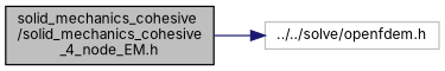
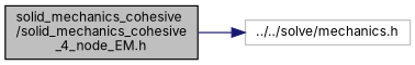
  digraph {
    rankdir=LR
    fontname=Inter
    node [fontname=Inter fontsize=10 shape=record style=filled]
    n1 [color=black fillcolor=grey75 fontcolor=black height=0.2 label="solid_mechanics_cohesive\l/solid_mechanics_cohesive\l_4_node_EM.h" width=0.4]
-   n2 [color=grey75 fillcolor=white height=0.2 label="../../solve/openfdem.h" width=0.4]
+   n2 [color=grey75 fillcolor=white height=0.2 label="../../solve/mechanics.h" width=0.4]
    n1 -> n2 [color=midnightblue fontname=Inter fontsize=10 labelfontname=Helvetica labelfontsize=10 style=solid]
  }
